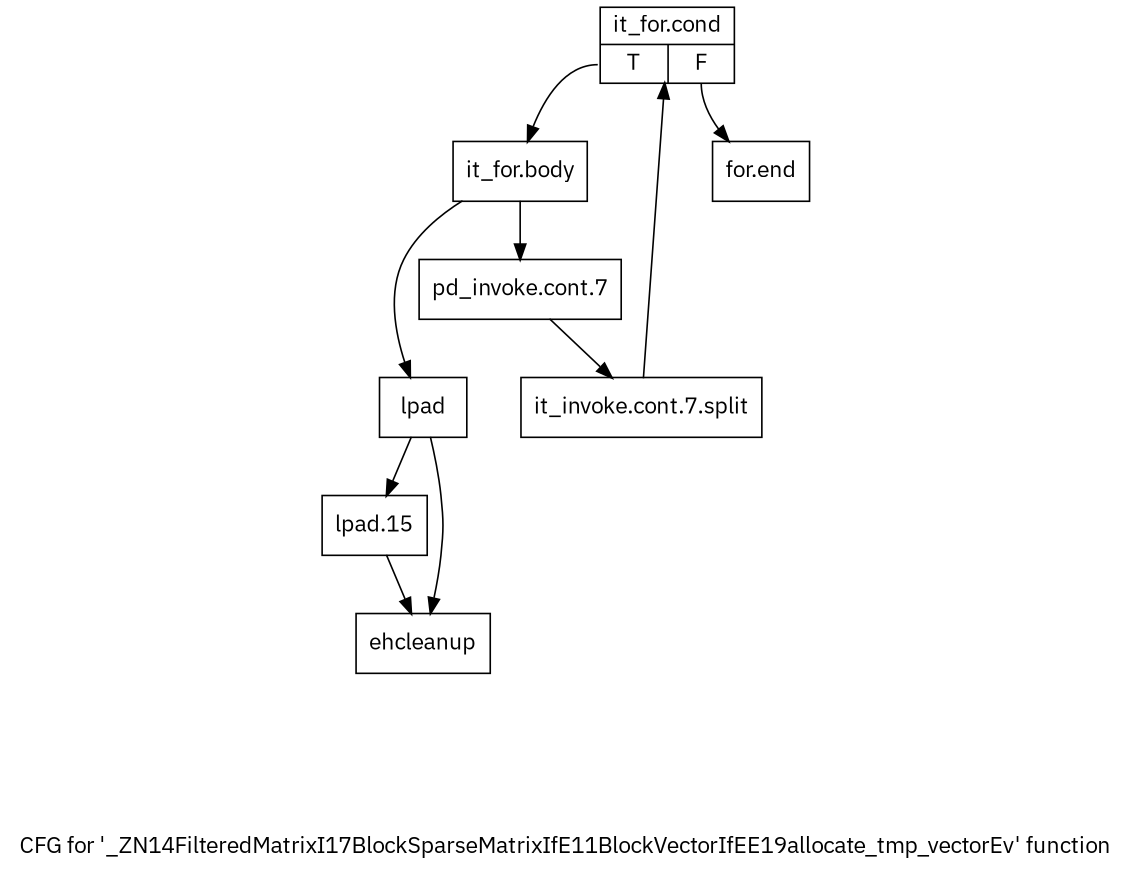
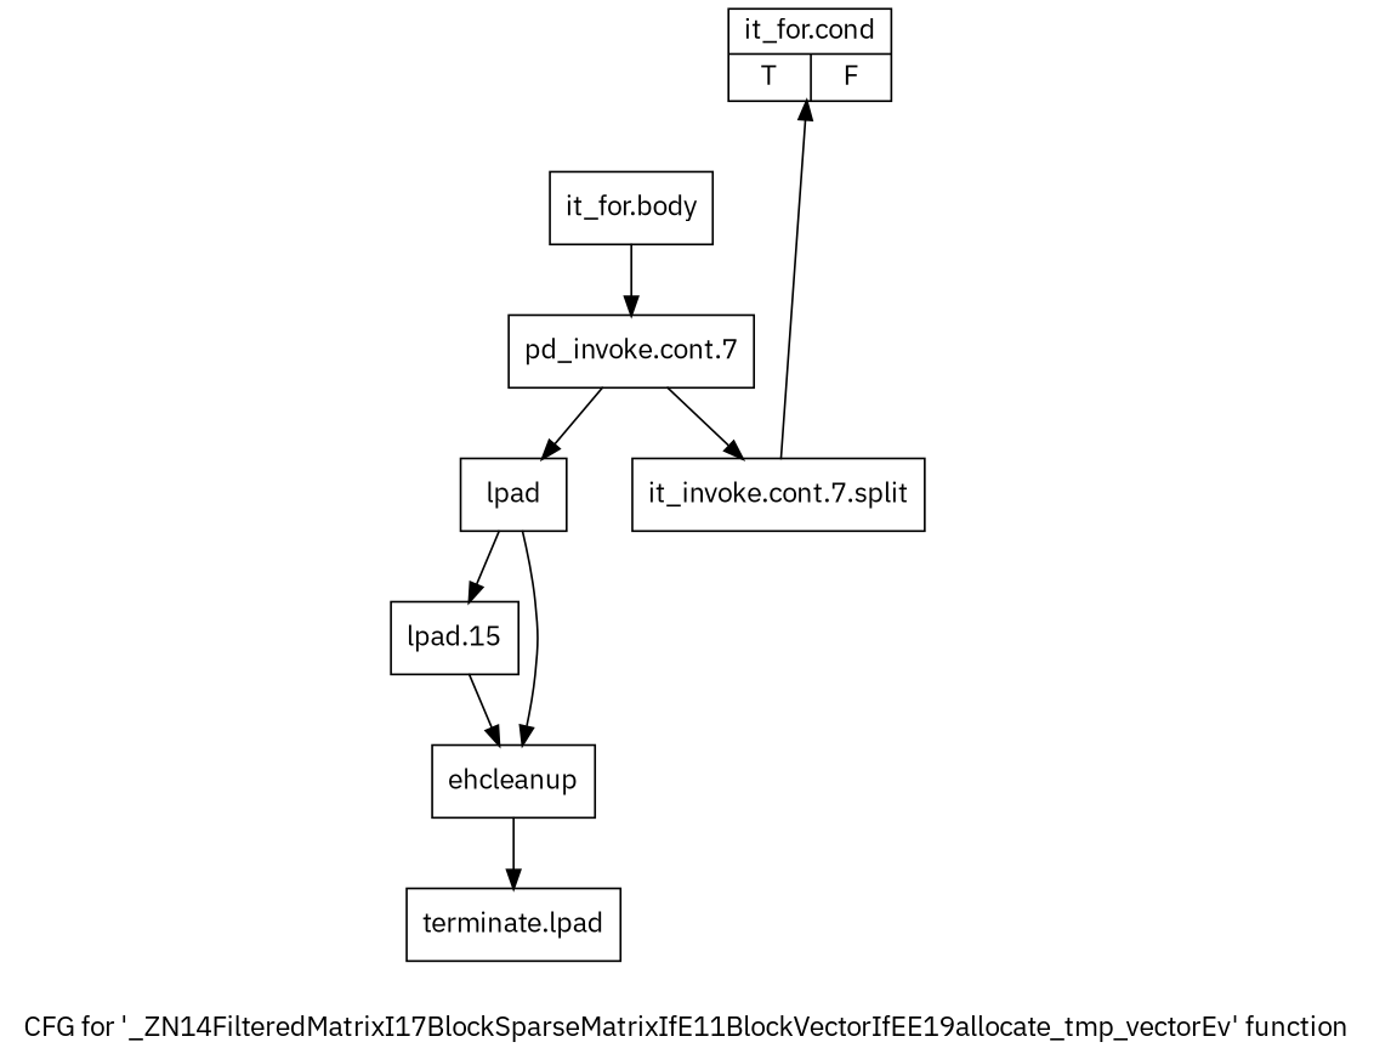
  digraph {
    fontname="IBM Plex Sans"
    label="CFG for '_ZN14FilteredMatrixI17BlockSparseMatrixIfE11BlockVectorIfEE19allocate_tmp_vectorEv' function"
    node [fontname="IBM Plex Sans" shape=record]
    edge [fontname="IBM Plex Sans"]
    n1 [label="{it_for.cond|{<s0>T|<s1>F}}"]
    n2 [label="{it_for.body}"]
-   n3 [label="{for.end}"]
    n4 [label="{pd_invoke.cont.7}"]
    n5 [label="{lpad}"]
    n6 [label="{it_invoke.cont.7.split}"]
    n7 [label="{lpad.15}"]
    n8 [label="{ehcleanup}"]
-   n1 -> n2 [tailport=s0]
-   n1 -> n3 [tailport=s1]
+   n9 [label="{terminate.lpad}"]
    n2 -> n4
-   n2 -> n5
+   n4 -> n5
    n4 -> n6
    n5 -> n7
    n5 -> n8
    n6 -> n1
    n7 -> n8
+   n8 -> n9
  }
